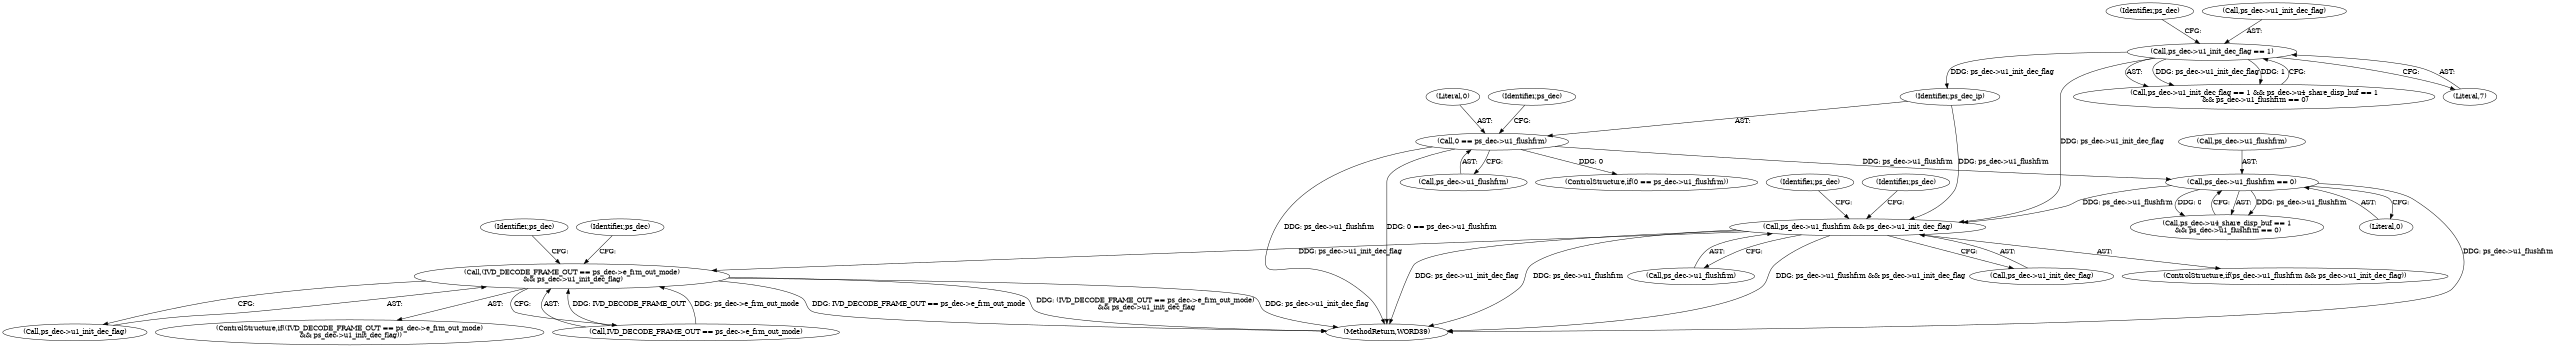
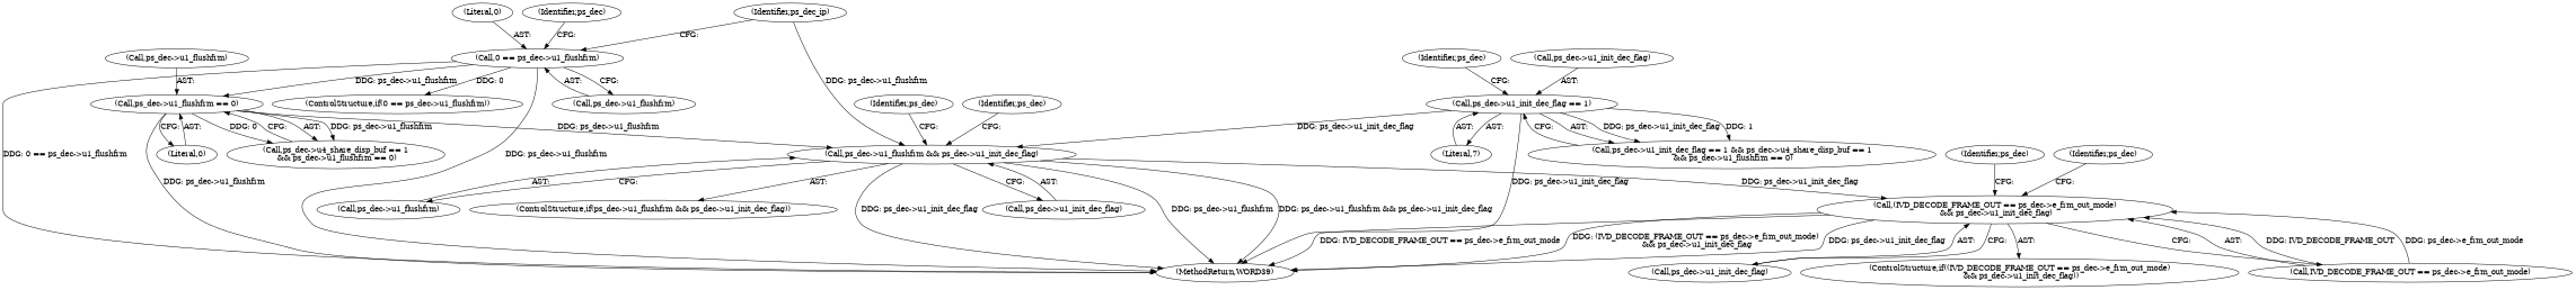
  digraph {
    n1 [label="(Call,ps_dec->u1_flushfrm && ps_dec->u1_init_dec_flag)"]
    n2 [label="(Call,(IVD_DECODE_FRAME_OUT == ps_dec->e_frm_out_mode)\n && ps_dec->u1_init_dec_flag)"]
    n3 [label="(Call,ps_dec->u1_flushfrm)"]
    n4 [label="(Call,ps_dec->u1_init_dec_flag)"]
    n5 [label="(ControlStructure,if(ps_dec->u1_flushfrm && ps_dec->u1_init_dec_flag))"]
    n6 [label="(MethodReturn,WORD39)"]
    n7 [label="(Call,ps_dec->u1_init_dec_flag)"]
    n8 [label="(ControlStructure,if((IVD_DECODE_FRAME_OUT == ps_dec->e_frm_out_mode)\n && ps_dec->u1_init_dec_flag))"]
    n9 [label="(Call,IVD_DECODE_FRAME_OUT == ps_dec->e_frm_out_mode)"]
    n10 [label="(Call,0 == ps_dec->u1_flushfrm)"]
    n11 [label="(Call,ps_dec->u1_flushfrm == 0)"]
    n12 [label="(Call,ps_dec->u1_flushfrm)"]
    n13 [label="(ControlStructure,if(0 == ps_dec->u1_flushfrm))"]
    n14 [label="(Literal,0)"]
    n15 [label="(Call,ps_dec->u4_share_disp_buf == 1\n && ps_dec->u1_flushfrm == 0)"]
    n16 [label="(Call,ps_dec->u1_init_dec_flag == 1)"]
    n17 [label="(Call,ps_dec->u1_init_dec_flag == 1 && ps_dec->u4_share_disp_buf == 1\n && ps_dec->u1_flushfrm == 0)"]
    n18 [label="(Literal,7)"]
    n19 [label="(Call,ps_dec->u1_flushfrm)"]
    n20 [label="(Identifier,ps_dec_ip)"]
    n21 [label="(Identifier,ps_dec)"]
    n22 [label="(Identifier,ps_dec)"]
    n23 [label="(Call,ps_dec->u1_init_dec_flag)"]
    n24 [label="(Literal,0)"]
    n25 [label="(Identifier,ps_dec)"]
    n26 [label="(Identifier,ps_dec)"]
    n27 [label="(Identifier,ps_dec)"]
    n28 [label="(Identifier,ps_dec)"]
    n1 -> n2 [label="DDG: ps_dec->u1_init_dec_flag"]
    n1 -> n3 [label="CFG: "]
    n1 -> n4 [label="CFG: "]
    n1 -> n5 [label="AST: "]
    n1 -> n6 [label="DDG: ps_dec->u1_init_dec_flag"]
    n1 -> n6 [label="DDG: ps_dec->u1_flushfrm"]
    n1 -> n6 [label="DDG: ps_dec->u1_flushfrm && ps_dec->u1_init_dec_flag"]
    n2 -> n6 [label="DDG: IVD_DECODE_FRAME_OUT == ps_dec->e_frm_out_mode"]
    n2 -> n6 [label="DDG: (IVD_DECODE_FRAME_OUT == ps_dec->e_frm_out_mode)\n && ps_dec->u1_init_dec_flag"]
    n2 -> n6 [label="DDG: ps_dec->u1_init_dec_flag"]
    n2 -> n7 [label="CFG: "]
    n2 -> n8 [label="AST: "]
    n2 -> n9 [label="CFG: "]
    n3 -> n1 [label="AST: "]
    n4 -> n1 [label="AST: "]
    n7 -> n2 [label="AST: "]
    n9 -> n2 [label="AST: "]
    n9 -> n2 [label="DDG: IVD_DECODE_FRAME_OUT"]
    n9 -> n2 [label="DDG: ps_dec->e_frm_out_mode"]
    n10 -> n6 [label="DDG: 0 == ps_dec->u1_flushfrm"]
    n10 -> n6 [label="DDG: ps_dec->u1_flushfrm"]
    n10 -> n11 [label="DDG: ps_dec->u1_flushfrm"]
    n10 -> n12 [label="CFG: "]
    n10 -> n13 [label="DDG: 0"]
    n11 -> n1 [label="DDG: ps_dec->u1_flushfrm"]
    n11 -> n6 [label="DDG: ps_dec->u1_flushfrm"]
    n11 -> n14 [label="CFG: "]
    n11 -> n15 [label="AST: "]
    n11 -> n15 [label="DDG: ps_dec->u1_flushfrm"]
    n11 -> n15 [label="DDG: 0"]
    n12 -> n10 [label="AST: "]
    n14 -> n11 [label="AST: "]
    n15 -> n11 [label="CFG: "]
    n16 -> n1 [label="DDG: ps_dec->u1_init_dec_flag"]
-   n16 -> n20 [label="DDG: ps_dec->u1_init_dec_flag"]
+   n16 -> n6 [label="DDG: ps_dec->u1_init_dec_flag"]
    n16 -> n17 [label="AST: "]
    n16 -> n17 [label="DDG: ps_dec->u1_init_dec_flag"]
    n16 -> n17 [label="DDG: 1"]
-   n16 -> n18 [label="CFG: "]
+   n16 -> n18 [label="AST: "]
    n17 -> n16 [label="CFG: "]
    n18 -> n16 [label="AST: "]
    n19 -> n11 [label="AST: "]
    n20 -> n1 [label="DDG: ps_dec->u1_flushfrm"]
-   n20 -> n10 [label="AST: "]
+   n20 -> n10 [label="CFG: "]
    n21 -> n16 [label="CFG: "]
    n22 -> n1 [label="CFG: "]
    n23 -> n16 [label="AST: "]
    n24 -> n10 [label="AST: "]
    n25 -> n2 [label="CFG: "]
    n26 -> n10 [label="CFG: "]
    n27 -> n1 [label="CFG: "]
    n28 -> n2 [label="CFG: "]
  }
